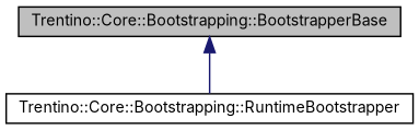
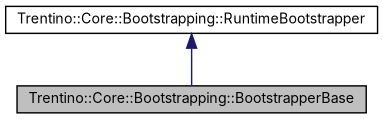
  digraph {
    fontname=Inter
    node [color=black fontname=Inter fontsize=10 shape=record style=filled]
    n1 [fillcolor=grey75 fontcolor=black height=0.2 label="Trentino::Core::Bootstrapping::BootstrapperBase" width=0.4]
    n2 [fillcolor=white height=0.2 label="Trentino::Core::Bootstrapping::RuntimeBootstrapper" width=0.4]
-   n1 -> n2 [color=midnightblue dir=back fontname=Inter fontsize=10 labelfontname=Helvetica labelfontsize=10 style=solid]
+   n2 -> n1 [color=midnightblue dir=back fontname=Inter fontsize=10 labelfontname=Helvetica labelfontsize=10 style=solid]
  }
